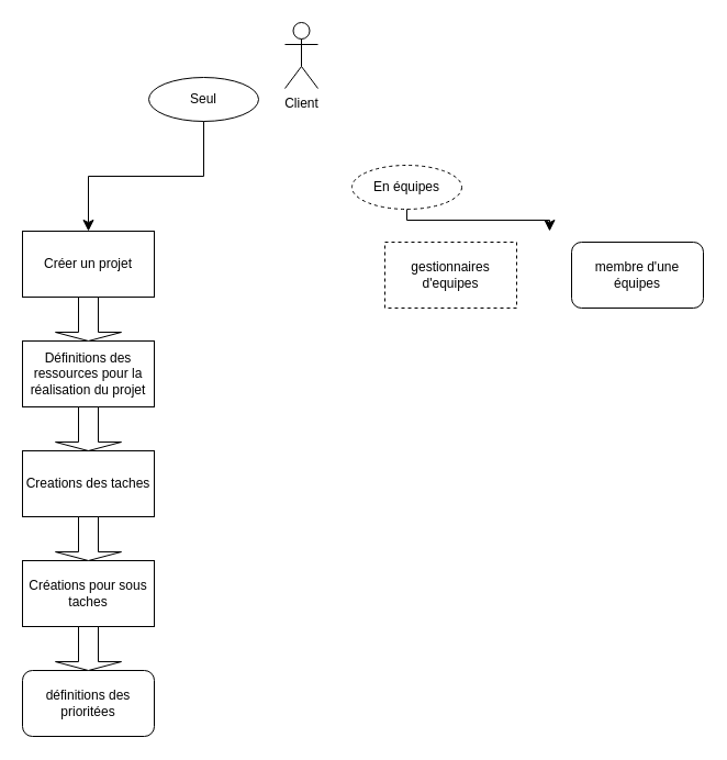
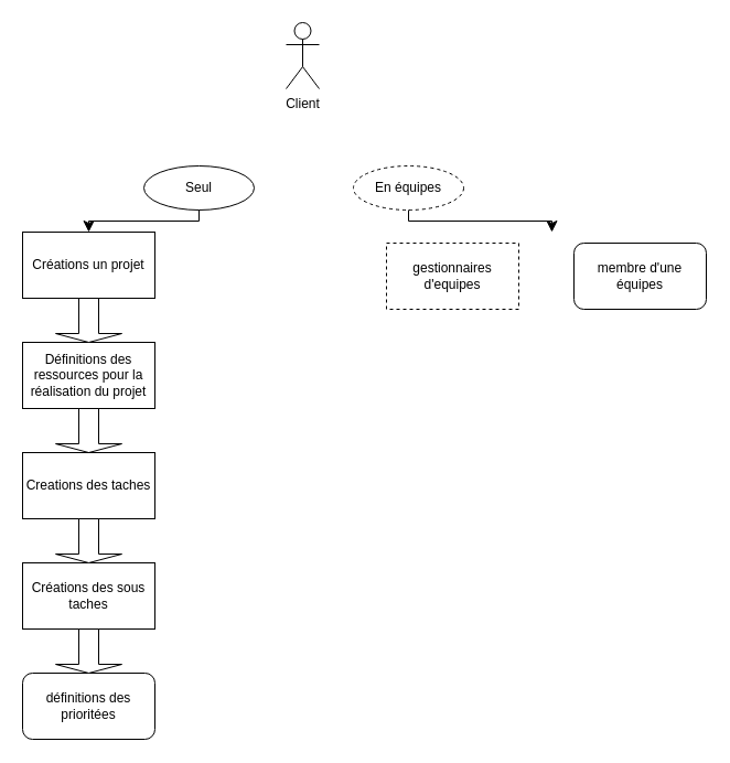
  <mxCell id="0" />
  <mxCell id="1" parent="0" />
  <mxCell id="2" value="Client" style="shape=umlActor;verticalLabelPosition=bottom;verticalAlign=top;html=1;outlineConnect=0;" parent="1" vertex="1"><mxGeometry x="259" y="20" width="30" height="60" as="geometry" /></mxCell>
- <mxCell id="3" value="Seul" style="ellipse;whiteSpace=wrap;html=1;align=center;newEdgeStyle={&quot;edgeStyle&quot;:&quot;entityRelationEdgeStyle&quot;,&quot;startArrow&quot;:&quot;none&quot;,&quot;endArrow&quot;:&quot;none&quot;,&quot;segment&quot;:10,&quot;curved&quot;:1,&quot;sourcePerimeterSpacing&quot;:0,&quot;targetPerimeterSpacing&quot;:0};treeFolding=1;treeMoving=1;" parent="1" vertex="1"><mxGeometry x="135" y="70" width="100" height="40" as="geometry" /></mxCell>
+ <mxCell id="3" value="Seul" style="ellipse;whiteSpace=wrap;html=1;align=center;newEdgeStyle={&quot;edgeStyle&quot;:&quot;entityRelationEdgeStyle&quot;,&quot;startArrow&quot;:&quot;none&quot;,&quot;endArrow&quot;:&quot;none&quot;,&quot;segment&quot;:10,&quot;curved&quot;:1,&quot;sourcePerimeterSpacing&quot;:0,&quot;targetPerimeterSpacing&quot;:0};treeFolding=1;treeMoving=1;" parent="1" vertex="1"><mxGeometry x="130" y="150" width="100" height="40" as="geometry" /></mxCell>
  <mxCell id="4" value="En équipes" style="ellipse;whiteSpace=wrap;html=1;align=center;newEdgeStyle={&quot;edgeStyle&quot;:&quot;entityRelationEdgeStyle&quot;,&quot;startArrow&quot;:&quot;none&quot;,&quot;endArrow&quot;:&quot;none&quot;,&quot;segment&quot;:10,&quot;curved&quot;:1,&quot;sourcePerimeterSpacing&quot;:0,&quot;targetPerimeterSpacing&quot;:0};treeFolding=1;treeMoving=1;dashed=1;" parent="1" vertex="1"><mxGeometry x="320" y="150" width="100" height="40" as="geometry" /></mxCell>
  <mxCell id="5" value="" style="edgeStyle=elbowEdgeStyle;elbow=vertical;endArrow=classic;html=1;curved=0;rounded=0;endSize=8;startSize=8;exitX=0.5;exitY=1;exitDx=0;exitDy=0;" parent="1" source="3" edge="1"><mxGeometry width="50" height="50" relative="1" as="geometry"><mxPoint x="200" y="190" as="sourcePoint" /><mxPoint x="80" y="210" as="targetPoint" /></mxGeometry></mxCell>
  <mxCell id="6" value="" style="edgeStyle=elbowEdgeStyle;elbow=vertical;endArrow=classic;html=1;curved=0;rounded=0;endSize=8;startSize=8;exitX=0.5;exitY=1;exitDx=0;exitDy=0;" parent="1" source="4" edge="1"><mxGeometry width="50" height="50" relative="1" as="geometry"><mxPoint x="340" y="190" as="sourcePoint" /><mxPoint x="500" y="210" as="targetPoint" /></mxGeometry></mxCell>
- <mxCell id="7" value="Créer un projet" style="whiteSpace=wrap;html=1;align=center;treeFolding=1;treeMoving=1;newEdgeStyle={&quot;edgeStyle&quot;:&quot;elbowEdgeStyle&quot;,&quot;startArrow&quot;:&quot;none&quot;,&quot;endArrow&quot;:&quot;none&quot;};" parent="1" vertex="1"><mxGeometry x="20" y="210" width="120" height="60" as="geometry" /></mxCell>
+ <mxCell id="7" value="Créations un projet" style="whiteSpace=wrap;html=1;align=center;treeFolding=1;treeMoving=1;newEdgeStyle={&quot;edgeStyle&quot;:&quot;elbowEdgeStyle&quot;,&quot;startArrow&quot;:&quot;none&quot;,&quot;endArrow&quot;:&quot;none&quot;};" parent="1" vertex="1"><mxGeometry x="20" y="210" width="120" height="60" as="geometry" /></mxCell>
  <mxCell id="8" value="Définitions des ressources pour la réalisation du projet" style="whiteSpace=wrap;html=1;align=center;treeFolding=1;treeMoving=1;newEdgeStyle={&quot;edgeStyle&quot;:&quot;elbowEdgeStyle&quot;,&quot;startArrow&quot;:&quot;none&quot;,&quot;endArrow&quot;:&quot;none&quot;};" parent="1" vertex="1"><mxGeometry x="20" y="310" width="120" height="60" as="geometry" /></mxCell>
  <mxCell id="9" value="" style="shape=singleArrow;direction=south;whiteSpace=wrap;html=1;" parent="1" vertex="1"><mxGeometry x="50" y="270" width="60" height="40" as="geometry" /></mxCell>
  <mxCell id="10" value="gestionnaires d'equipes" style="whiteSpace=wrap;html=1;align=center;treeFolding=1;treeMoving=1;newEdgeStyle={&quot;edgeStyle&quot;:&quot;elbowEdgeStyle&quot;,&quot;startArrow&quot;:&quot;none&quot;,&quot;endArrow&quot;:&quot;none&quot;};dashed=1;" parent="1" vertex="1"><mxGeometry x="350" y="220" width="120" height="60" as="geometry" /></mxCell>
  <mxCell id="11" value="membre d'une équipes" style="whiteSpace=wrap;html=1;align=center;treeFolding=1;treeMoving=1;newEdgeStyle={&quot;edgeStyle&quot;:&quot;elbowEdgeStyle&quot;,&quot;startArrow&quot;:&quot;none&quot;,&quot;endArrow&quot;:&quot;none&quot;};rounded=1;" parent="1" vertex="1"><mxGeometry x="520" y="220" width="120" height="60" as="geometry" /></mxCell>
  <mxCell id="12" value="" style="shape=singleArrow;direction=south;whiteSpace=wrap;html=1;" parent="1" vertex="1"><mxGeometry x="50" y="370" width="60" height="40" as="geometry" /></mxCell>
  <mxCell id="13" value="Creations des taches" style="whiteSpace=wrap;html=1;align=center;treeFolding=1;treeMoving=1;newEdgeStyle={&quot;edgeStyle&quot;:&quot;elbowEdgeStyle&quot;,&quot;startArrow&quot;:&quot;none&quot;,&quot;endArrow&quot;:&quot;none&quot;};" parent="1" vertex="1"><mxGeometry x="20" y="410" width="120" height="60" as="geometry" /></mxCell>
- <mxCell id="14" value="Créations pour sous taches" style="whiteSpace=wrap;html=1;align=center;treeFolding=1;treeMoving=1;newEdgeStyle={&quot;edgeStyle&quot;:&quot;elbowEdgeStyle&quot;,&quot;startArrow&quot;:&quot;none&quot;,&quot;endArrow&quot;:&quot;none&quot;};" parent="1" vertex="1"><mxGeometry x="20" y="510" width="120" height="60" as="geometry" /></mxCell>
+ <mxCell id="14" value="Créations des sous taches" style="whiteSpace=wrap;html=1;align=center;treeFolding=1;treeMoving=1;newEdgeStyle={&quot;edgeStyle&quot;:&quot;elbowEdgeStyle&quot;,&quot;startArrow&quot;:&quot;none&quot;,&quot;endArrow&quot;:&quot;none&quot;};" parent="1" vertex="1"><mxGeometry x="20" y="510" width="120" height="60" as="geometry" /></mxCell>
  <mxCell id="15" value="" style="shape=singleArrow;direction=south;whiteSpace=wrap;html=1;" parent="1" vertex="1"><mxGeometry x="50" y="470" width="60" height="40" as="geometry" /></mxCell>
  <mxCell id="16" value="définitions des prioritées" style="whiteSpace=wrap;html=1;align=center;treeFolding=1;treeMoving=1;newEdgeStyle={&quot;edgeStyle&quot;:&quot;elbowEdgeStyle&quot;,&quot;startArrow&quot;:&quot;none&quot;,&quot;endArrow&quot;:&quot;none&quot;};rounded=1;" parent="1" vertex="1"><mxGeometry x="20" y="610" width="120" height="60" as="geometry" /></mxCell>
  <mxCell id="17" value="" style="shape=singleArrow;direction=south;whiteSpace=wrap;html=1;" parent="1" vertex="1"><mxGeometry x="50" y="570" width="60" height="40" as="geometry" /></mxCell>
